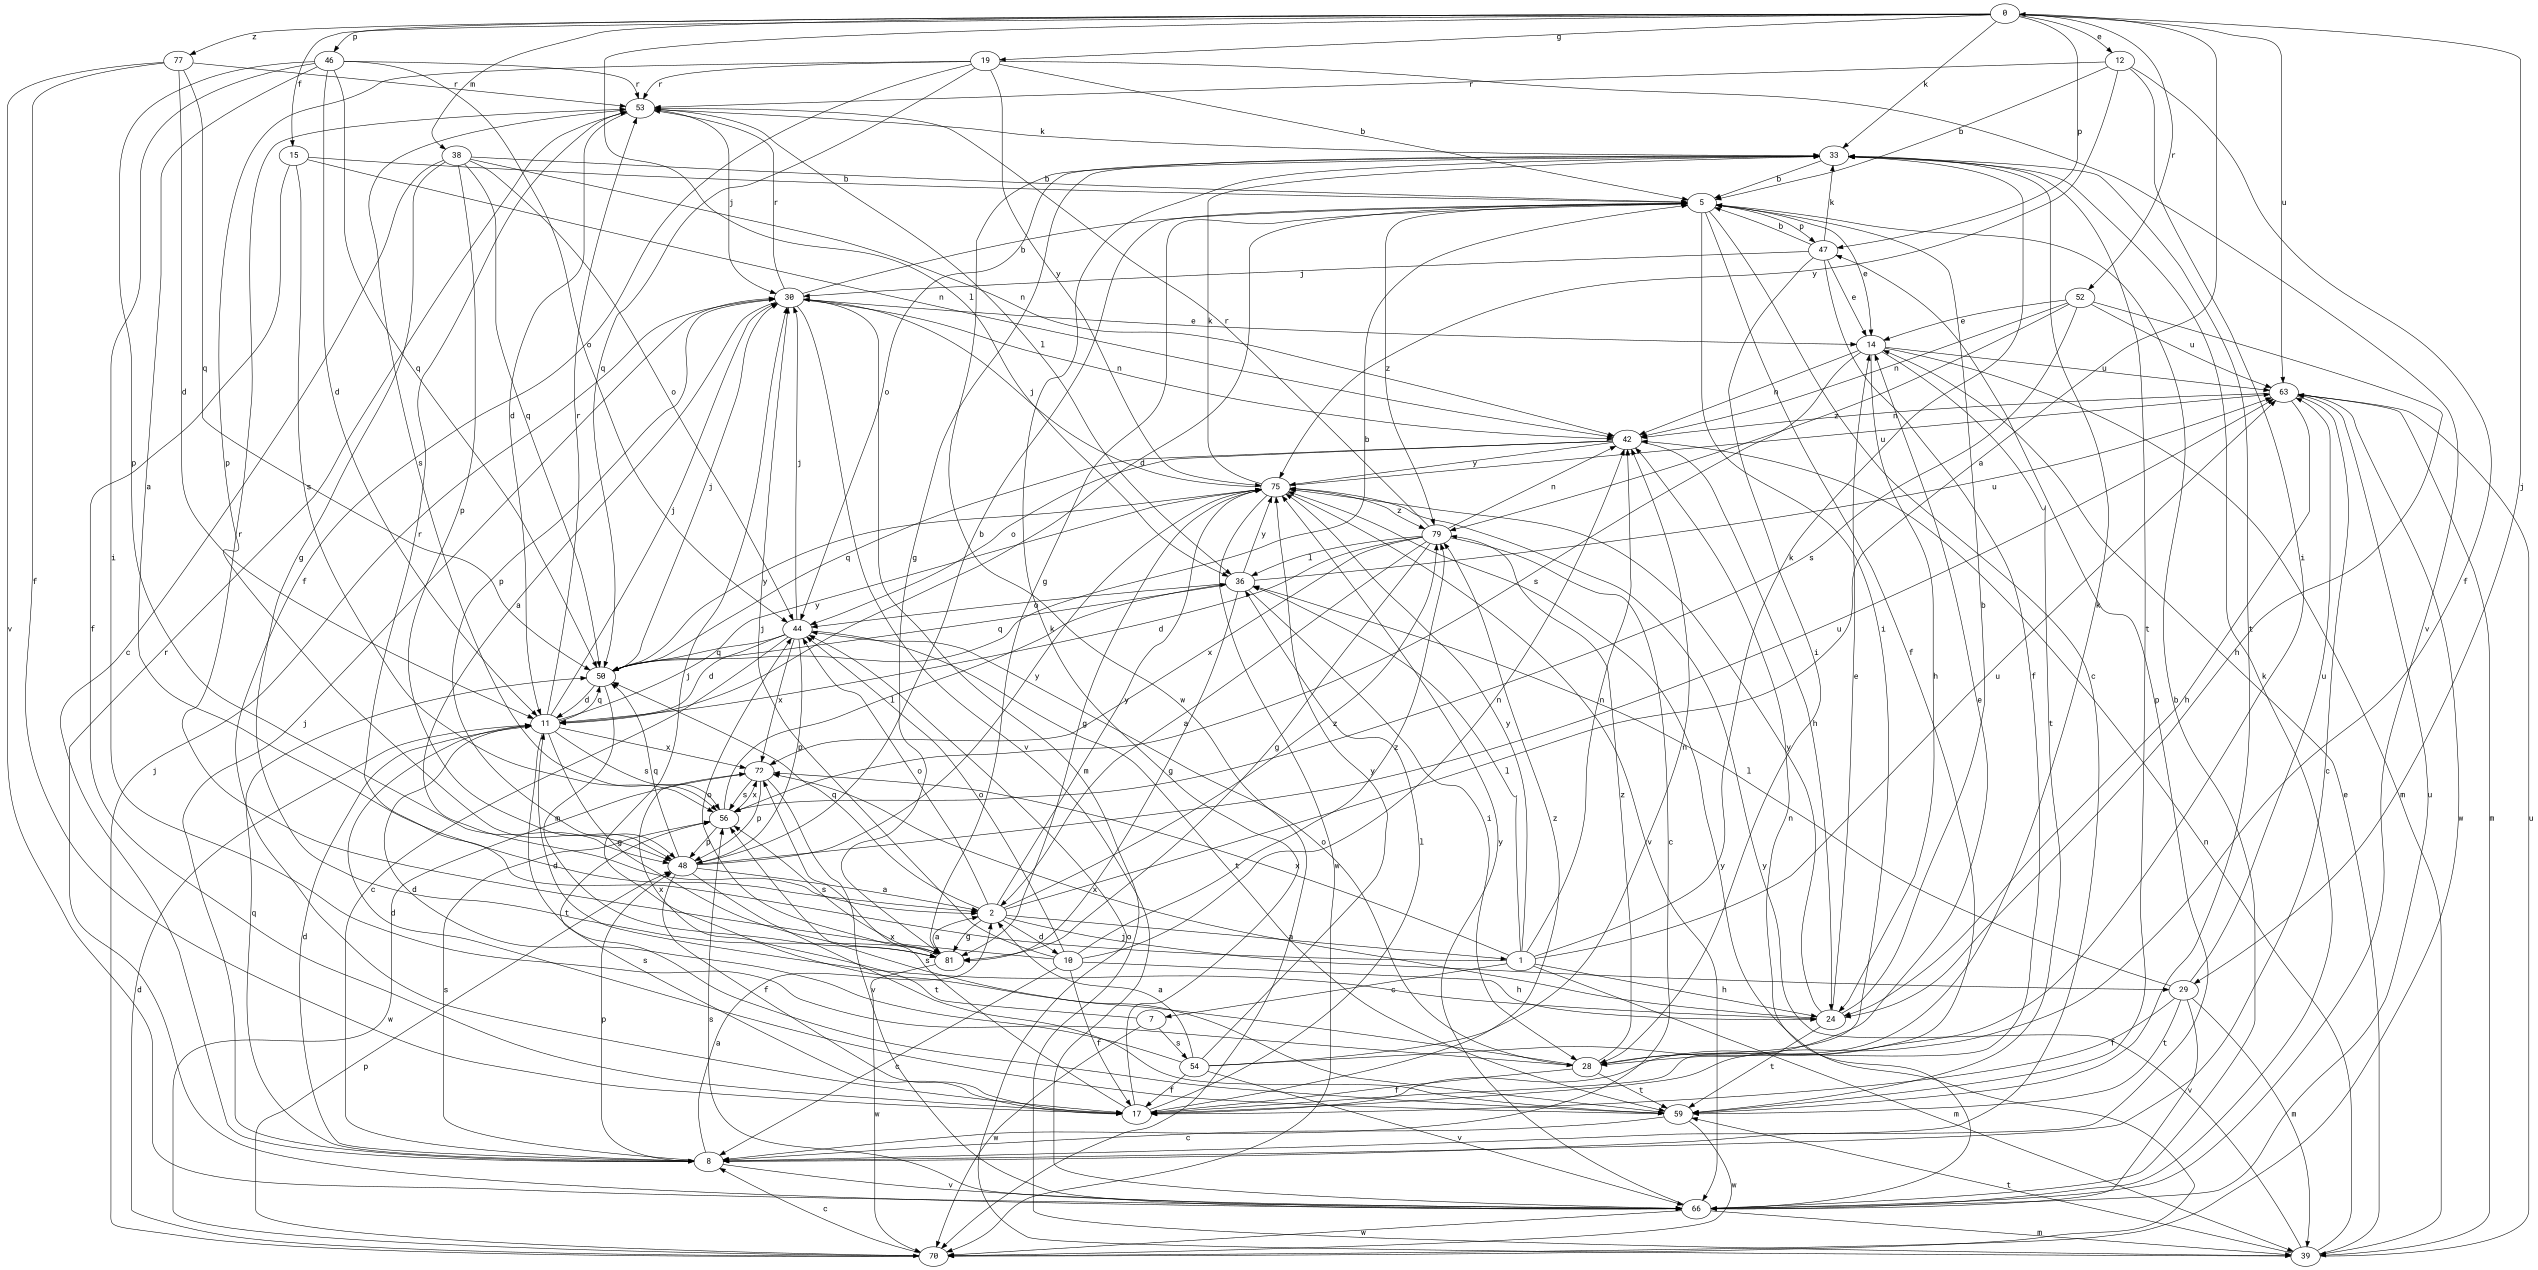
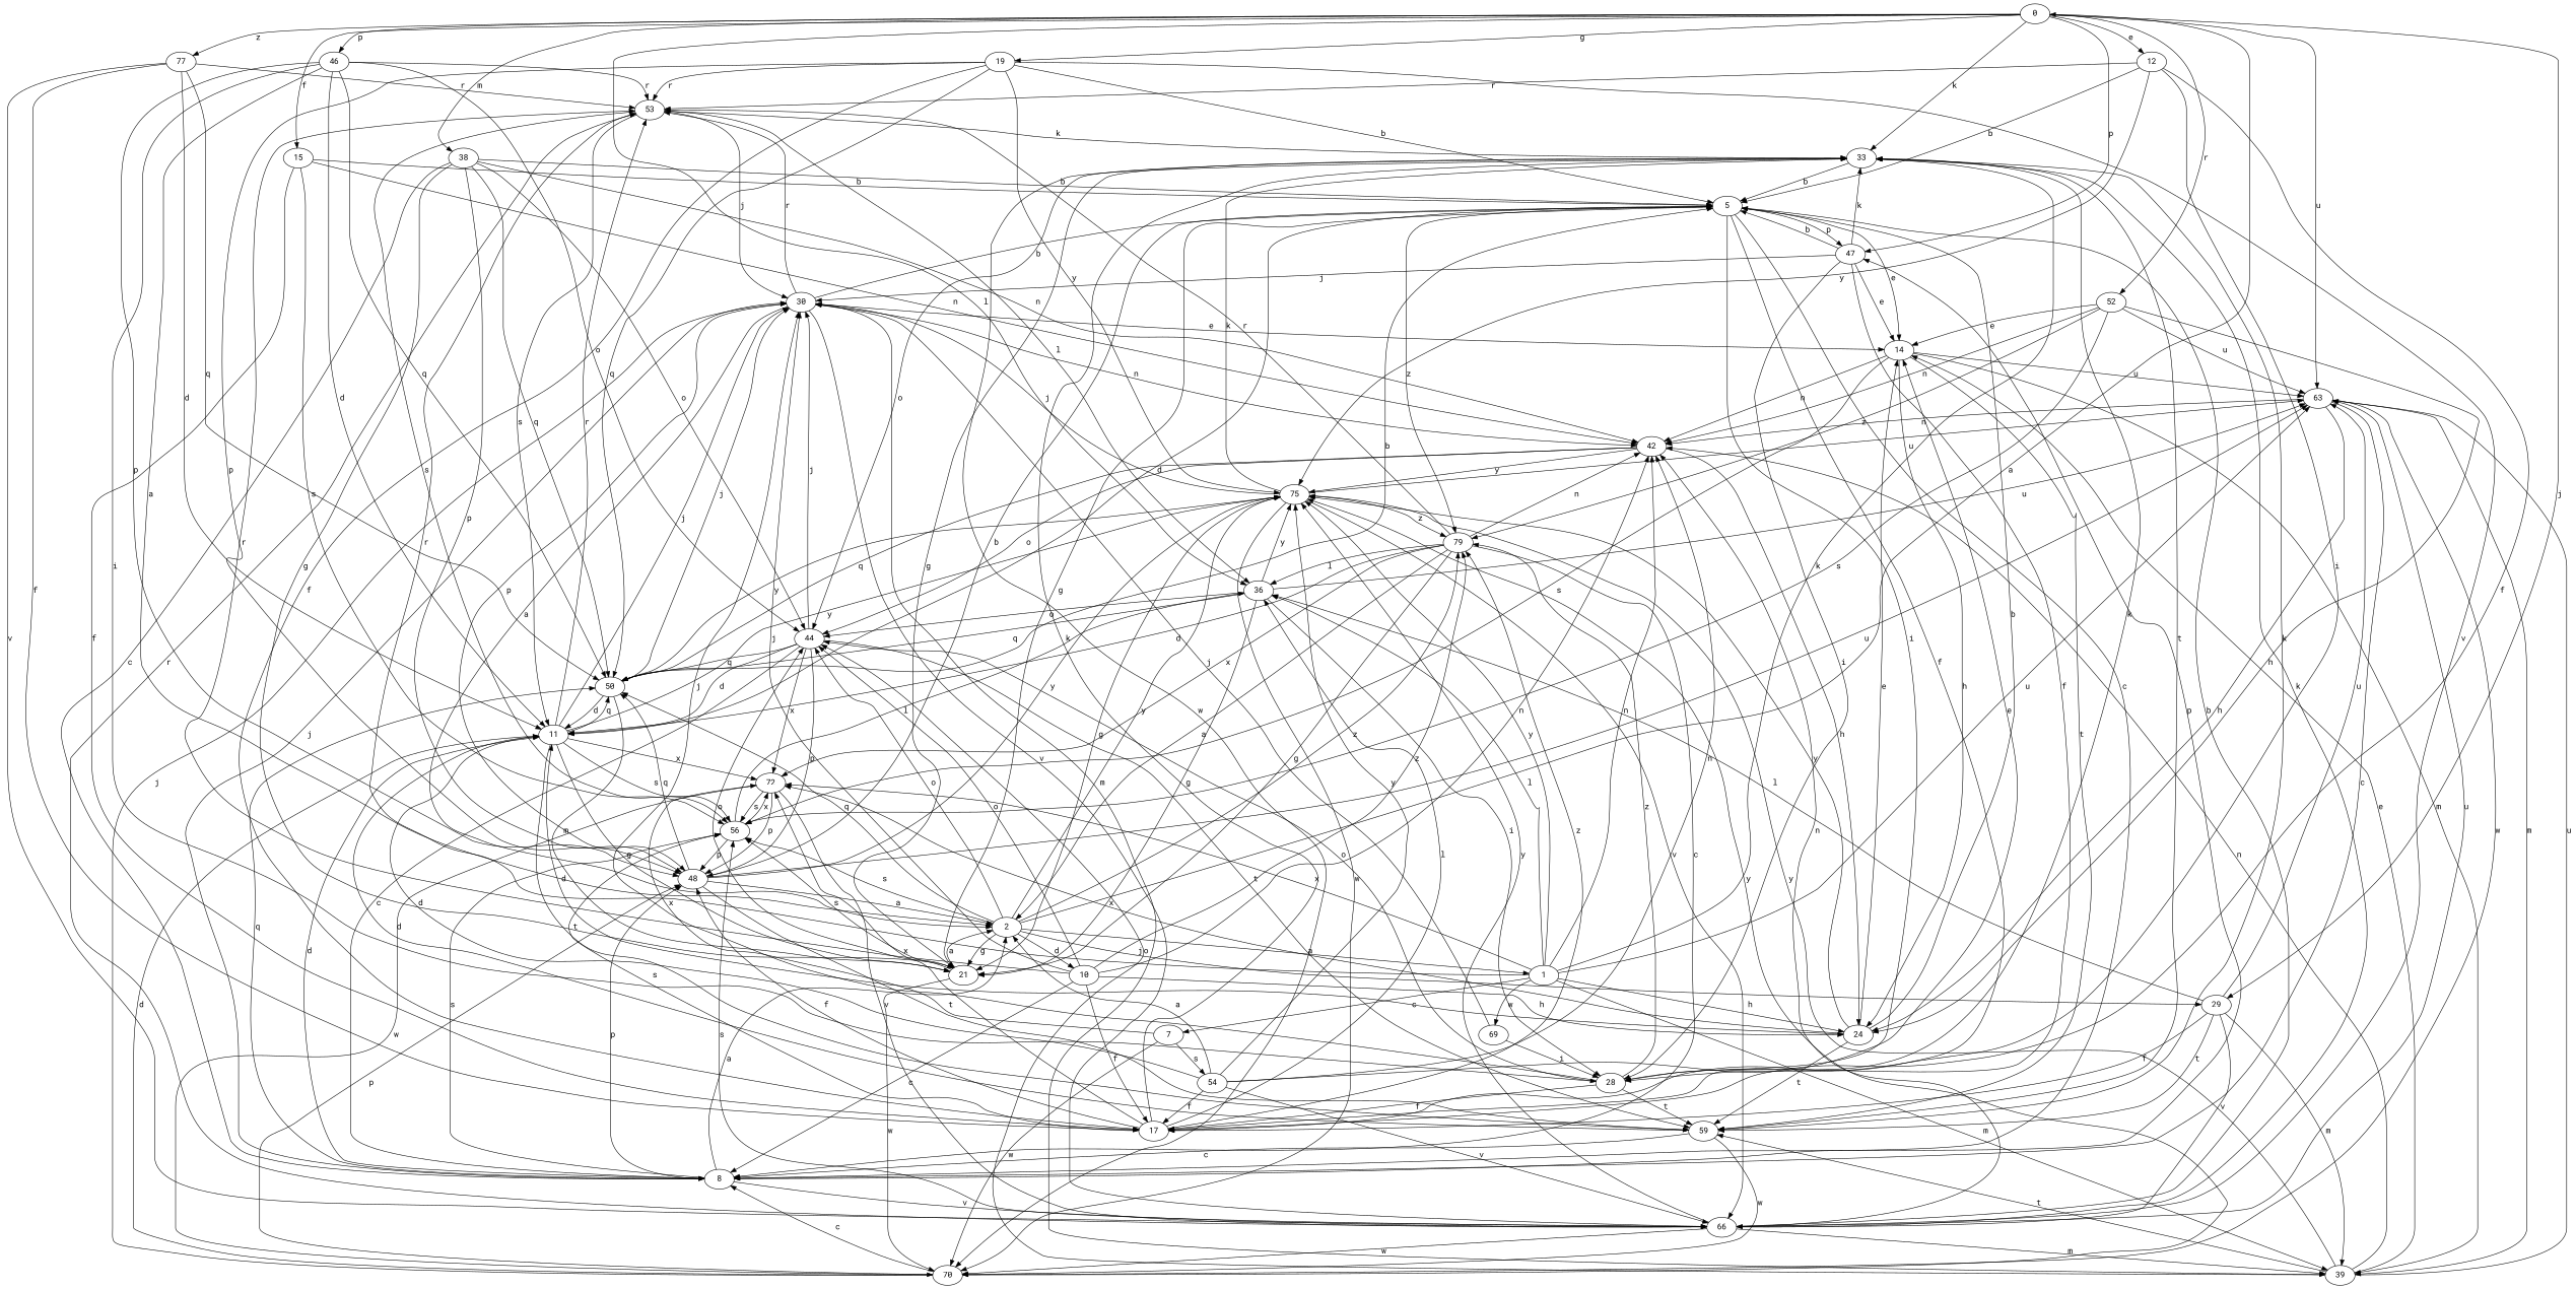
  strict digraph {
    fontname="Roboto Mono"
    node [fontname="Roboto Mono"]
    edge [fontname="Roboto Mono"]
    0
    12
    15
    19
    29
    33
    36
    38
    46
    47
    52
    63
    77
    53
    75
    5
    17
    28
    42
    56
    50
    48
    66
    39
    59
-   21 [label=81]
+   21
    44
    70
    8
    2
    11
    14
    30
    24
    79
    1
    7
+   69
    72
    54
    10
    0 -> 12 [label=e]
    0 -> 15 [label=f]
    0 -> 19 [label=g]
    0 -> 29 [label=j]
    0 -> 33 [label=k]
    0 -> 36 [label=l]
    0 -> 38 [label=m]
    0 -> 46 [label=p]
    0 -> 47 [label=p]
    0 -> 52 [label=r]
    0 -> 63 [label=u]
    0 -> 77 [label=z]
    12 -> 53 [label=r]
    12 -> 75 [label=y]
    12 -> 5 [label=b]
    12 -> 17 [label=f]
    12 -> 28 [label=i]
    15 -> 5 [label=b]
    15 -> 17 [label=f]
    15 -> 42 [label=n]
    15 -> 56 [label=s]
    19 -> 53 [label=r]
    19 -> 75 [label=y]
    19 -> 5 [label=b]
    19 -> 17 [label=f]
    19 -> 50 [label=q]
    19 -> 48 [label=p]
    19 -> 66 [label=v]
    29 -> 36 [label=l]
    29 -> 63 [label=u]
    29 -> 17 [label=f]
    29 -> 66 [label=v]
    29 -> 39 [label=m]
    29 -> 59 [label=t]
    33 -> 5 [label=b]
    33 -> 59 [label=t]
    33 -> 21 [label=g]
    33 -> 44 [label=o]
    33 -> 70 [label=w]
    36 -> 63 [label=u]
    36 -> 75 [label=y]
    36 -> 28 [label=i]
    36 -> 50 [label=q]
    36 -> 21 [label=g]
    36 -> 44 [label=o]
    38 -> 5 [label=b]
    38 -> 42 [label=n]
    38 -> 50 [label=q]
    38 -> 48 [label=p]
    38 -> 21 [label=g]
    38 -> 44 [label=o]
    38 -> 8 [label=c]
    46 -> 53 [label=r]
    46 -> 28 [label=i]
    46 -> 50 [label=q]
    46 -> 48 [label=p]
    46 -> 44 [label=o]
    46 -> 2 [label=a]
    46 -> 11 [label=d]
    47 -> 33 [label=k]
    47 -> 5 [label=b]
    47 -> 17 [label=f]
    47 -> 28 [label=i]
    47 -> 14 [label=e]
    47 -> 30 [label=j]
    52 -> 63 [label=u]
    52 -> 42 [label=n]
    52 -> 56 [label=s]
    52 -> 14 [label=e]
    52 -> 24 [label=h]
    52 -> 79 [label=z]
    63 -> 42 [label=n]
    63 -> 39 [label=m]
    63 -> 70 [label=w]
    63 -> 8 [label=c]
    63 -> 24 [label=h]
    77 -> 53 [label=r]
    77 -> 17 [label=f]
    77 -> 50 [label=q]
    77 -> 66 [label=v]
    77 -> 11 [label=d]
    53 -> 33 [label=k]
    53 -> 36 [label=l]
    53 -> 56 [label=s]
-   53 -> 11 [label=d]
+   53 -> 11 [label=s]
    53 -> 30 [label=j]
    75 -> 33 [label=k]
    75 -> 63 [label=u]
    75 -> 66 [label=v]
    75 -> 21 [label=g]
    75 -> 70 [label=w]
    75 -> 30 [label=j]
    75 -> 79 [label=z]
    5 -> 47 [label=p]
    5 -> 17 [label=f]
    5 -> 28 [label=i]
    5 -> 21 [label=g]
    5 -> 8 [label=c]
    5 -> 11 [label=d]
    5 -> 14 [label=e]
    5 -> 79 [label=z]
    17 -> 33 [label=k]
    17 -> 36 [label=l]
    17 -> 56 [label=s]
    17 -> 79 [label=z]
    17 -> 72 [label=x]
    28 -> 33 [label=k]
    28 -> 17 [label=f]
    28 -> 59 [label=t]
    28 -> 44 [label=o]
    28 -> 30 [label=j]
    28 -> 79 [label=z]
    42 -> 75 [label=y]
    42 -> 50 [label=q]
    42 -> 44 [label=o]
    42 -> 24 [label=h]
    56 -> 36 [label=l]
    56 -> 48 [label=p]
    56 -> 72 [label=x]
    50 -> 75 [label=y]
    50 -> 5 [label=b]
    50 -> 21 [label=m]
    50 -> 11 [label=d]
    50 -> 30 [label=j]
    48 -> 63 [label=u]
    48 -> 75 [label=y]
    48 -> 5 [label=b]
-   48 -> 17 [label=f]
+   17 -> 48 [label=f]
    48 -> 50 [label=q]
    48 -> 59 [label=t]
    48 -> 2 [label=a]
    66 -> 33 [label=k]
    66 -> 63 [label=u]
    66 -> 53 [label=r]
    66 -> 75 [label=y]
    66 -> 5 [label=b]
    66 -> 42 [label=n]
    66 -> 56 [label=s]
    66 -> 39 [label=m]
    66 -> 70 [label=w]
    39 -> 63 [label=u]
    39 -> 75 [label=y]
    39 -> 42 [label=n]
    39 -> 59 [label=t]
    39 -> 44 [label=o]
    39 -> 14 [label=e]
-   59 -> 33 [label=t]
-   59 -> 56 [label=s]
+   59 -> 33 [label=k]
+   2 -> 56 [label=s]
    59 -> 70 [label=w]
    59 -> 8 [label=c]
    59 -> 11 [label=d]
    21 -> 56 [label=s]
    21 -> 44 [label=o]
    21 -> 70 [label=w]
    21 -> 2 [label=a]
    44 -> 50 [label=q]
    44 -> 48 [label=p]
    44 -> 59 [label=t]
    44 -> 8 [label=c]
    44 -> 11 [label=d]
    44 -> 30 [label=j]
    44 -> 72 [label=x]
    70 -> 75 [label=y]
    70 -> 48 [label=p]
    70 -> 8 [label=c]
    70 -> 11 [label=d]
    70 -> 30 [label=j]
    8 -> 47 [label=p]
    8 -> 56 [label=s]
    8 -> 50 [label=q]
    8 -> 48 [label=p]
    8 -> 66 [label=v]
    8 -> 2 [label=a]
    8 -> 11 [label=d]
    8 -> 30 [label=j]
    2 -> 0 [label=a]
    2 -> 29 [label=j]
    2 -> 75 [label=y]
    2 -> 50 [label=q]
    2 -> 21 [label=g]
    2 -> 44 [label=o]
    2 -> 79 [label=z]
    2 -> 1 [label=a]
    2 -> 10 [label=d]
    11 -> 53 [label=r]
    11 -> 75 [label=y]
    11 -> 56 [label=s]
    11 -> 50 [label=q]
    11 -> 59 [label=t]
    11 -> 21 [label=g]
    11 -> 30 [label=j]
    11 -> 72 [label=x]
    14 -> 63 [label=u]
    14 -> 42 [label=n]
    14 -> 56 [label=s]
    14 -> 39 [label=m]
    14 -> 59 [label=t]
    14 -> 24 [label=h]
    30 -> 53 [label=r]
    30 -> 5 [label=b]
    30 -> 42 [label=n]
    30 -> 48 [label=p]
    30 -> 66 [label=v]
    30 -> 39 [label=m]
    30 -> 2 [label=a]
    30 -> 14 [label=e]
    24 -> 75 [label=y]
    24 -> 5 [label=b]
    24 -> 59 [label=t]
    24 -> 11 [label=d]
    24 -> 14 [label=e]
    24 -> 72 [label=x]
    79 -> 36 [label=l]
    79 -> 53 [label=r]
    79 -> 42 [label=n]
    79 -> 21 [label=g]
    79 -> 8 [label=c]
    79 -> 2 [label=a]
    79 -> 11 [label=d]
    79 -> 72 [label=x]
    1 -> 33 [label=k]
    1 -> 36 [label=l]
    1 -> 63 [label=u]
    1 -> 53 [label=r]
    1 -> 75 [label=y]
    1 -> 42 [label=n]
    1 -> 39 [label=m]
    1 -> 24 [label=h]
    1 -> 7 [label=c]
+   1 -> 69 [label=w]
    1 -> 72 [label=x]
    7 -> 70 [label=w]
    7 -> 72 [label=x]
    7 -> 54 [label=s]
+   69 -> 28 [label=i]
+   69 -> 30 [label=j]
    72 -> 56 [label=s]
    72 -> 48 [label=p]
    72 -> 66 [label=v]
    72 -> 70 [label=w]
    54 -> 75 [label=y]
    54 -> 17 [label=f]
    54 -> 42 [label=n]
    54 -> 66 [label=v]
    54 -> 2 [label=a]
    54 -> 11 [label=d]
    54 -> 14 [label=e]
    10 -> 53 [label=r]
    10 -> 17 [label=f]
    10 -> 42 [label=n]
    10 -> 44 [label=o]
    10 -> 8 [label=c]
    10 -> 30 [label=j]
    10 -> 24 [label=h]
    10 -> 79 [label=z]
  }
